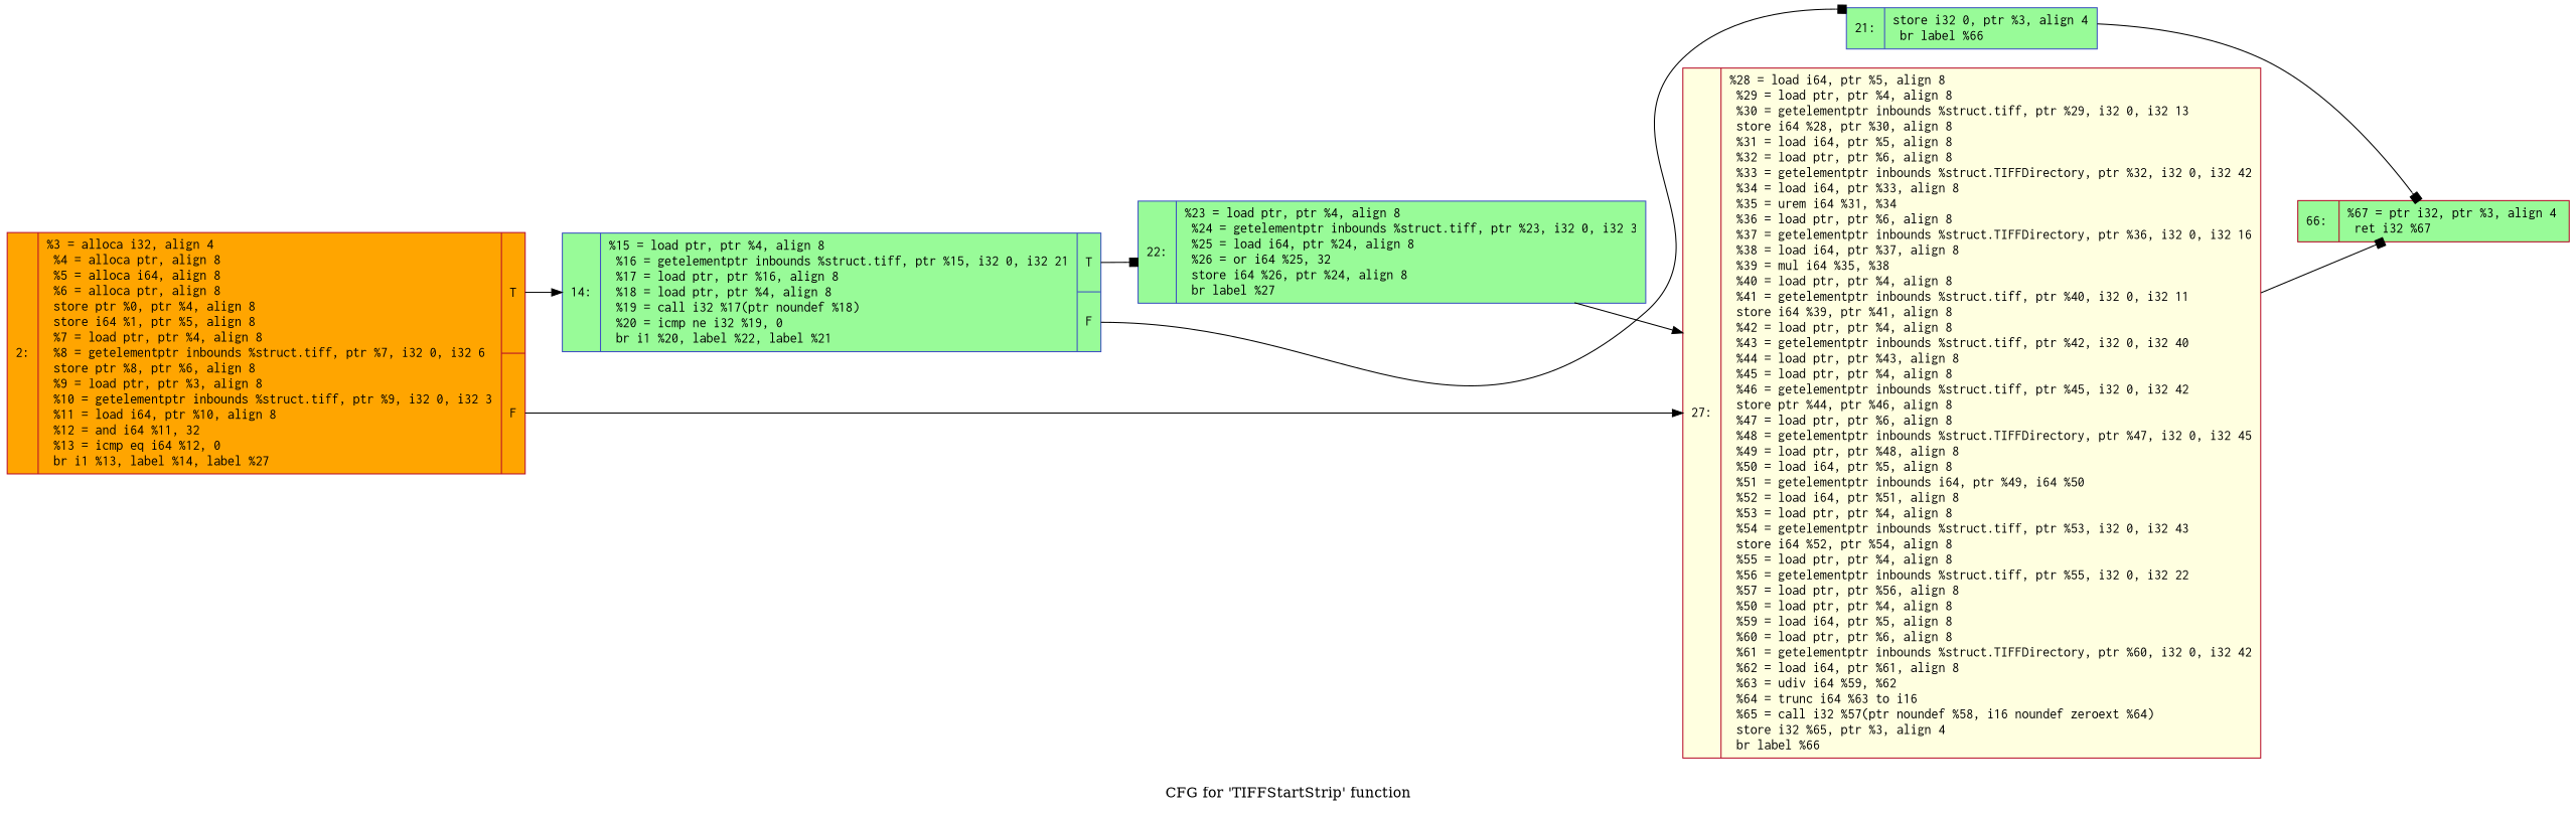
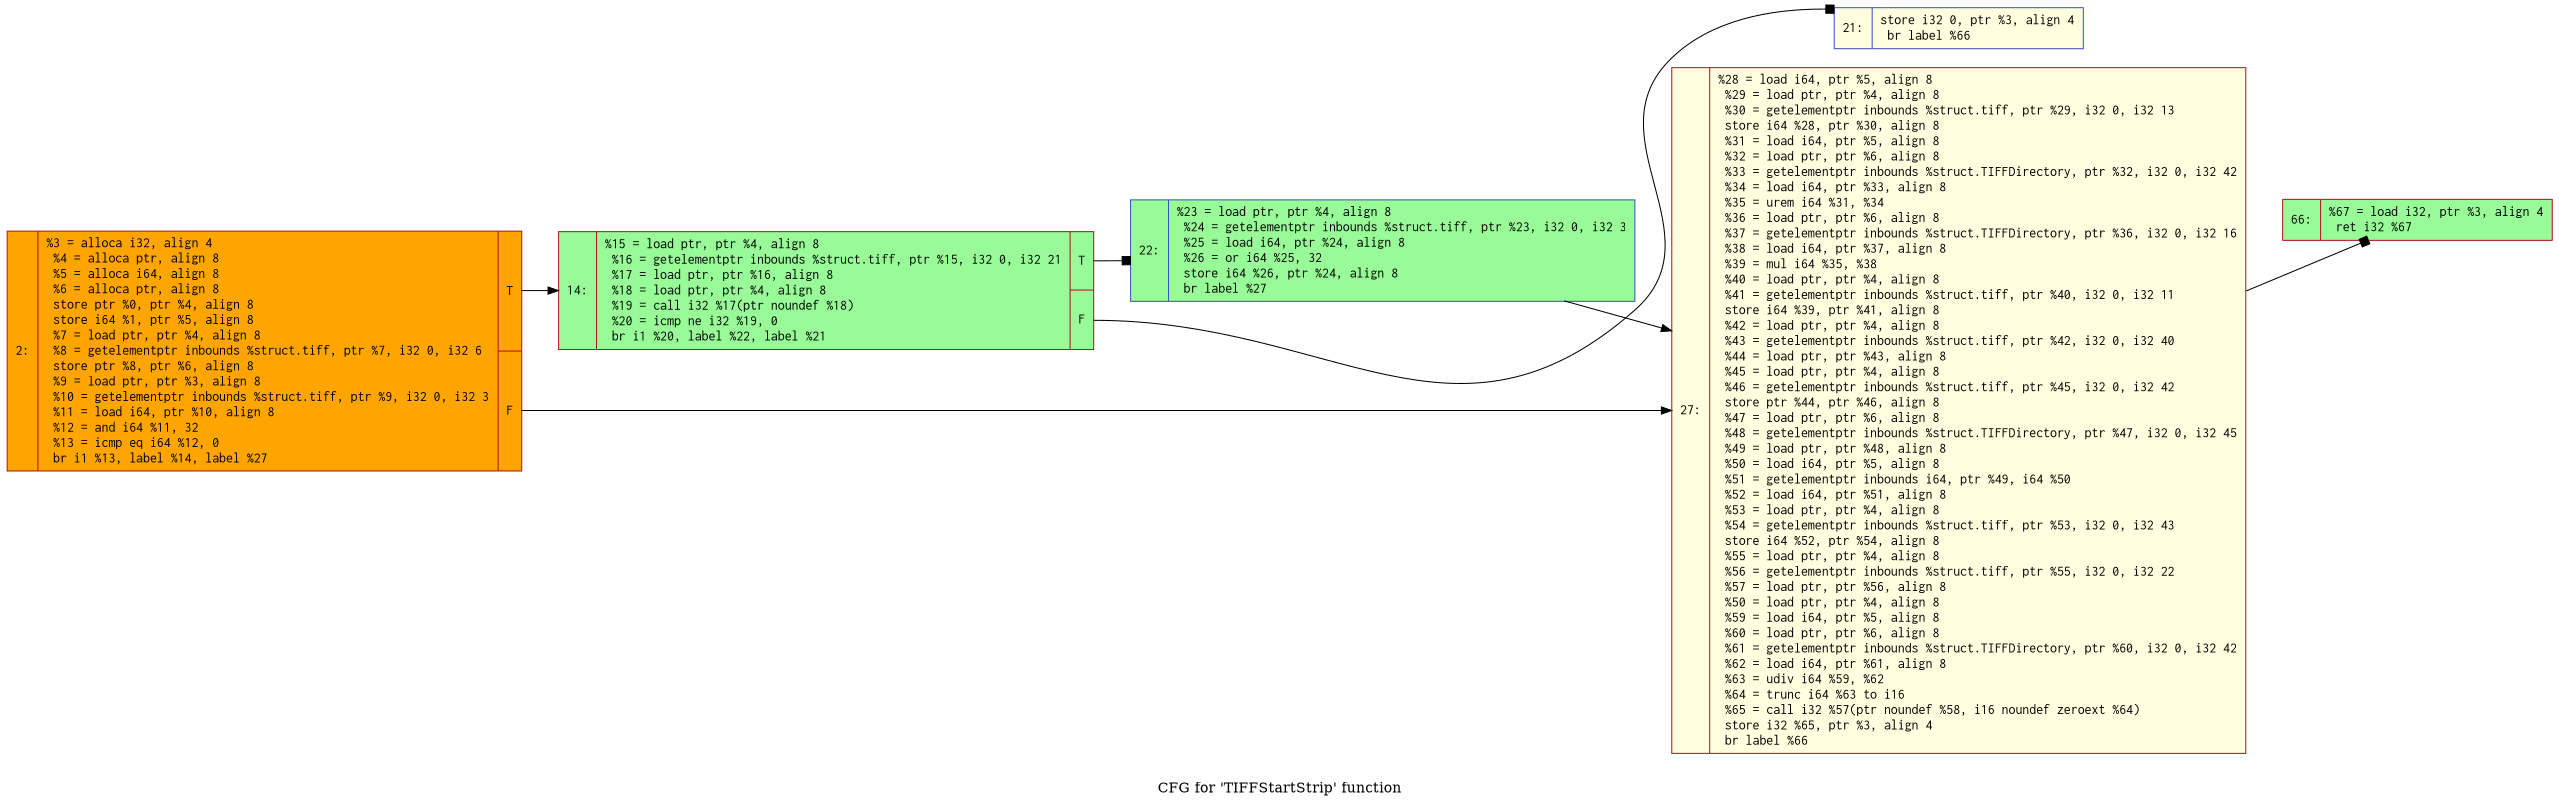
  digraph {
    label="CFG for 'TIFFStartStrip' function"
    rankdir=LR
    node [color="#b70d28ff" fillcolor=palegreen fontname=Courier shape=record style=filled]
    edge [arrowhead=box]
    n1 [fillcolor=orange label="{2:\l|  %3 = alloca i32, align 4\l  %4 = alloca ptr, align 8\l  %5 = alloca i64, align 8\l  %6 = alloca ptr, align 8\l  store ptr %0, ptr %4, align 8\l  store i64 %1, ptr %5, align 8\l  %7 = load ptr, ptr %4, align 8\l  %8 = getelementptr inbounds %struct.tiff, ptr %7, i32 0, i32 6\l  store ptr %8, ptr %6, align 8\l  %9 = load ptr, ptr %3, align 8\l  %10 = getelementptr inbounds %struct.tiff, ptr %9, i32 0, i32 3\l  %11 = load i64, ptr %10, align 8\l  %12 = and i64 %11, 32\l  %13 = icmp eq i64 %12, 0\l  br i1 %13, label %14, label %27\l|{<s0>T|<s1>F}}"]
-   n2 [color="#3d50c3ff" label="{14:\l|  %15 = load ptr, ptr %4, align 8\l  %16 = getelementptr inbounds %struct.tiff, ptr %15, i32 0, i32 21\l  %17 = load ptr, ptr %16, align 8\l  %18 = load ptr, ptr %4, align 8\l  %19 = call i32 %17(ptr noundef %18)\l  %20 = icmp ne i32 %19, 0\l  br i1 %20, label %22, label %21\l|{<s0>T|<s1>F}}"]
+   n2 [label="{14:\l|  %15 = load ptr, ptr %4, align 8\l  %16 = getelementptr inbounds %struct.tiff, ptr %15, i32 0, i32 21\l  %17 = load ptr, ptr %16, align 8\l  %18 = load ptr, ptr %4, align 8\l  %19 = call i32 %17(ptr noundef %18)\l  %20 = icmp ne i32 %19, 0\l  br i1 %20, label %22, label %21\l|{<s0>T|<s1>F}}"]
    n3 [fillcolor=lightyellow label="{27:\l|  %28 = load i64, ptr %5, align 8\l  %29 = load ptr, ptr %4, align 8\l  %30 = getelementptr inbounds %struct.tiff, ptr %29, i32 0, i32 13\l  store i64 %28, ptr %30, align 8\l  %31 = load i64, ptr %5, align 8\l  %32 = load ptr, ptr %6, align 8\l  %33 = getelementptr inbounds %struct.TIFFDirectory, ptr %32, i32 0, i32 42\l  %34 = load i64, ptr %33, align 8\l  %35 = urem i64 %31, %34\l  %36 = load ptr, ptr %6, align 8\l  %37 = getelementptr inbounds %struct.TIFFDirectory, ptr %36, i32 0, i32 16\l  %38 = load i64, ptr %37, align 8\l  %39 = mul i64 %35, %38\l  %40 = load ptr, ptr %4, align 8\l  %41 = getelementptr inbounds %struct.tiff, ptr %40, i32 0, i32 11\l  store i64 %39, ptr %41, align 8\l  %42 = load ptr, ptr %4, align 8\l  %43 = getelementptr inbounds %struct.tiff, ptr %42, i32 0, i32 40\l  %44 = load ptr, ptr %43, align 8\l  %45 = load ptr, ptr %4, align 8\l  %46 = getelementptr inbounds %struct.tiff, ptr %45, i32 0, i32 42\l  store ptr %44, ptr %46, align 8\l  %47 = load ptr, ptr %6, align 8\l  %48 = getelementptr inbounds %struct.TIFFDirectory, ptr %47, i32 0, i32 45\l  %49 = load ptr, ptr %48, align 8\l  %50 = load i64, ptr %5, align 8\l  %51 = getelementptr inbounds i64, ptr %49, i64 %50\l  %52 = load i64, ptr %51, align 8\l  %53 = load ptr, ptr %4, align 8\l  %54 = getelementptr inbounds %struct.tiff, ptr %53, i32 0, i32 43\l  store i64 %52, ptr %54, align 8\l  %55 = load ptr, ptr %4, align 8\l  %56 = getelementptr inbounds %struct.tiff, ptr %55, i32 0, i32 22\l  %57 = load ptr, ptr %56, align 8\l  %50 = load ptr, ptr %4, align 8\l  %59 = load i64, ptr %5, align 8\l  %60 = load ptr, ptr %6, align 8\l  %61 = getelementptr inbounds %struct.TIFFDirectory, ptr %60, i32 0, i32 42\l  %62 = load i64, ptr %61, align 8\l  %63 = udiv i64 %59, %62\l  %64 = trunc i64 %63 to i16\l  %65 = call i32 %57(ptr noundef %58, i16 noundef zeroext %64)\l  store i32 %65, ptr %3, align 4\l  br label %66\l}"]
    n4 [color="#3d50c3ff" label="{22:\l|  %23 = load ptr, ptr %4, align 8\l  %24 = getelementptr inbounds %struct.tiff, ptr %23, i32 0, i32 3\l  %25 = load i64, ptr %24, align 8\l  %26 = or i64 %25, 32\l  store i64 %26, ptr %24, align 8\l  br label %27\l}"]
-   n5 [color="#3d50c3ff" label="{21:\l|  store i32 0, ptr %3, align 4\l  br label %66\l}"]
-   n6 [label="{66:\l|  %67 = ptr i32, ptr %3, align 4\l  ret i32 %67\l}"]
+   n5 [color="#3d50c3ff" fillcolor=lightyellow label="{21:\l|  store i32 0, ptr %3, align 4\l  br label %66\l}"]
+   n6 [label="{66:\l|  %67 = load i32, ptr %3, align 4\l  ret i32 %67\l}"]
    n1 -> n2 [arrowhead=normal tailport=s0]
    n1 -> n3 [arrowhead=normal tailport=s1]
    n2 -> n4 [tailport=s0]
    n2 -> n5 [tailport=s1]
    n3 -> n6
    n4 -> n3 [arrowhead=normal]
-   n5 -> n6
  }
